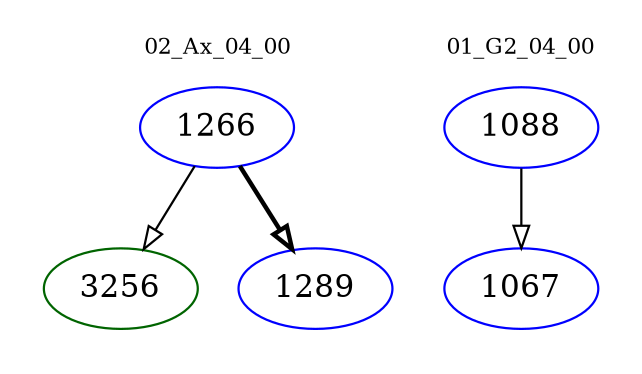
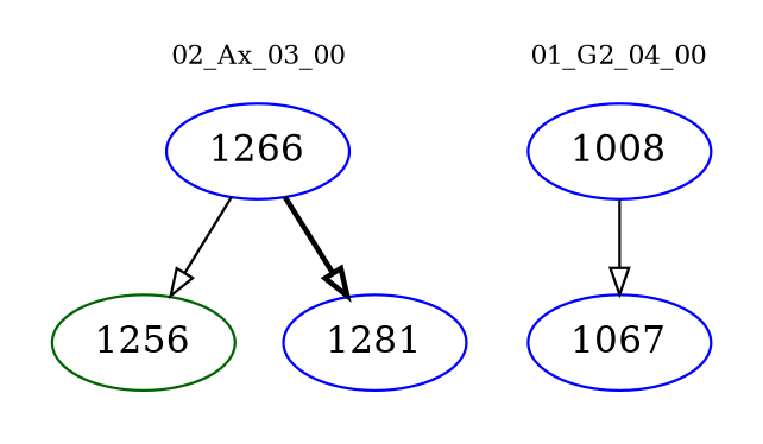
  digraph {
    node [color=blue]
    edge [arrowhead=onormal color=black style=solid]
    n1 [label=1266]
-   n2 [color=darkgreen label=3256]
-   n3 [label=1289]
-   n4 [label=1088]
+   n2 [color=darkgreen label=1256]
+   n3 [label=1281]
+   n4 [label=1008]
    n5 [label=1067]
    subgraph cluster_1 {
      color=white
      fontsize=10
-     label="02_Ax_04_00"
+     label="02_Ax_03_00"
      n1
      n2
      n3
    }
    subgraph cluster_2 {
      color=white
      fontsize=10
      label="01_G2_04_00"
      n4
      n5
    }
    n1 -> n2
    n1 -> n3 [style=bold]
    n4 -> n5
  }
